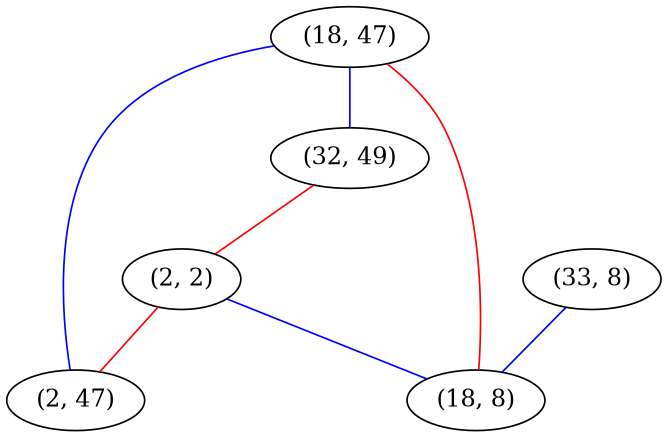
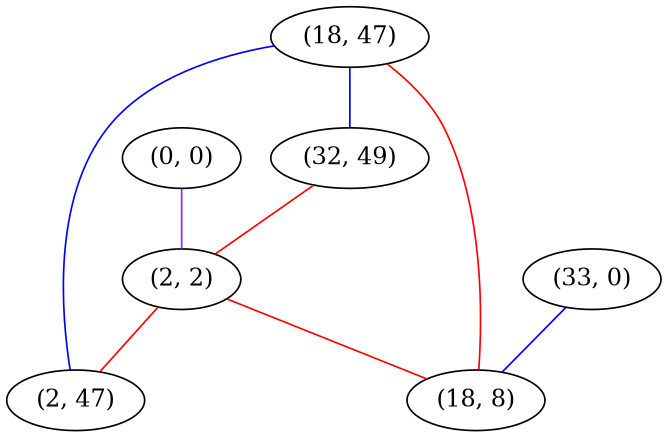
  graph {
    edge [color=blue weight=3]
+   "(0, 0)"
    "(2, 2)"
    "(2, 47)"
    "(18, 8)"
    "(18, 47)"
    "(32, 49)"
-   "(33, 8)"
+   "(33, 8)" [label="(33, 0)"]
+   "(0, 0)" -- "(2, 2)" [color=purple weight=4]
    "(2, 2)" -- "(2, 47)" [color=red weight=1]
-   "(2, 2)" -- "(18, 8)"
+   "(2, 2)" -- "(18, 8)" [color=red]
    "(18, 47)" -- "(2, 47)"
    "(18, 47)" -- "(18, 8)" [color=red weight=1]
    "(18, 47)" -- "(32, 49)"
    "(32, 49)" -- "(2, 2)" [color=red weight=1]
    "(33, 8)" -- "(18, 8)"
  }
